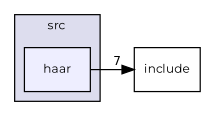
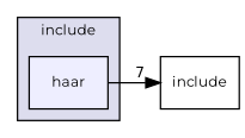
  digraph {
    compound=true
    rankdir=LR
    fontname=Montserrat
    node [fontname=Montserrat fontsize=10 shape=box]
    n1 [fillcolor="#eeeeff" label=haar pencolor=black style=filled]
    n2 [label=include]
    subgraph cluster_1 {
      bgcolor="#ddddee"
      fontsize=10
-     label=src
+     label=include
      pencolor=black
      n1
    }
    n1 -> n2 [headlabel=7 labeldistance=1.5 labelfontname=Helvetica labelfontsize=10 fontname=Montserrat]
  }
